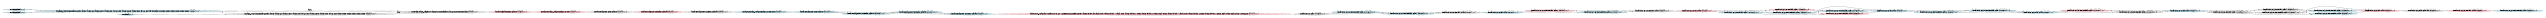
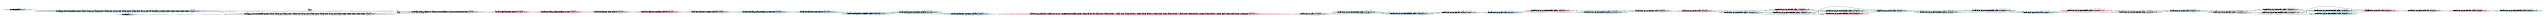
  digraph {
    rankdir=LR
    node [fillcolor=lightblue shape=ellipse style=filled]
    edge [style=bold]
    n1 [fillcolor=lightpink label="assertThat(doc.docs().get(1).get(\"nested1.nested2.field2\"),equalTo(\"5\"))@@@19@@@['1', '0', '1']"]
    n2 [fillcolor=lightgrey label="assertThat(doc.docs().get(1).get(\"nested1.field1\"),nullValue())@@@20@@@['1', '1', '1']"]
    n3 [label="assertThat(doc.docs().get(1).get(\"nested1.nested2.field2\"),equalTo(\"3\"))@@@19@@@['0', '1', '0']"]
    n4 [label="assertThat(doc.docs().get(5).get(\"nested1.nested2.field2\"),equalTo(\"5\"))@@@30@@@['0', '1', '0']"]
    n5 [fillcolor=lightpink label="assertThat(doc.docs().get(5).get(\"field\"),nullValue())@@@31@@@['1', '1', '1']"]
    n6 [label="assertThat(doc.docs().get(2).get(\"field\"),nullValue())@@@24@@@['1', '1', '1']"]
    n7 [label="assertThat(doc.docs().get(3).get(\"nested1.nested2.field2\"),equalTo(\"5\"))@@@25@@@['0', '1', '0']"]
    n8 [label="assertThat(doc.docs().get(3).get(\"nested1.nested2.field2\"),equalTo(\"3\"))@@@25@@@['1', '0', '1']"]
    n9 [label="assertThat(doc.docs().get(0).get(\"nested1.nested2.field2\"),equalTo(\"6\"))@@@16@@@['1', '0', '1']"]
    n10 [fillcolor=lightgrey label="assertThat(doc.docs().get(0).get(\"nested1.field1\"),nullValue())@@@17@@@['1', '1', '1']"]
    n11 [label="assertThat(doc.docs().get(0).get(\"nested1.nested2.field2\"),equalTo(\"2\"))@@@16@@@['0', '1', '0']"]
    n12 [label="assertThat(nested2Mapper.nested().isIncludeInRoot(),equalTo(false))@@@13@@@['1', '1', '1']"]
    n13 [fillcolor=lightpink label="ParsedDocument doc = docMapper.parse(SourceToParse.source(\"test\",\"type\",\"1\",BytesReference.bytes(XContentFactory.jsonBuilder().startObject().field(\"field\",\"value\").startArray(\"nested1\").startObject().field(\"field1\",\"1\").startArray(\"nested2\").startObject().field(\"field2\",\"2\").endObject().startObject().field(\"field2\",\"3\").endObject().endArray().endObject().startObject().field(\"field1\",\"4\").startArray(\"nested2\").startObject().field(\"field2\",\"5\").endObject().startObject().field(\"field2\",\"6\").endObject().endArray().endObject().endArray().endObject()),XContentType.JSON))@@@14@@@['1', '1', '1']"]
    n14 [label="assertThat(doc.docs().get(6).get(\"nested1.nested2.field2\"),nullValue())@@@34@@@['1', '1', '1']"]
    n15 [label="testMultiNested['0', '0', '1']" shape=diamond]
    n16 [fillcolor=lightgrey label="String mapping = Strings.toString(XContentFactory.jsonBuilder().startObject().startObject(\"type\").startObject(\"properties\").startObject(\"nested1\").field(\"type\",\"nested\").startObject(\"properties\").startObject(\"nested2\").field(\"type\",\"nested\").endObject().endObject().endObject().endObject().endObject().endObject())@@@3@@@['0', '0', '1']"]
    n17 [fillcolor=lightgrey label="assertThat(doc.docs().size(),equalTo(7))@@@15@@@['1', '1', '1']"]
    n18 [fillcolor=lightgrey label="assertThat(nested1Mapper.nested().isIncludeInRoot(),equalTo(false))@@@9@@@['1', '1', '1']"]
    n19 [label="ObjectMapper nested2Mapper = docMapper.objectMappers().get(\"nested1.nested2\")@@@10@@@['1', '1', '1']"]
    n20 [fillcolor=lightgrey label="assertThat(doc.docs().get(6).get(\"field\"),equalTo(\"value\"))@@@32@@@['1', '1', '1']"]
    n21 [label="testMultiObjectAndNested1['0', '1', '0']" shape=diamond]
    n22 [label="String mapping = Strings.toString(XContentFactory.jsonBuilder().startObject().startObject(\"type\").startObject(\"properties\").startObject(\"nested1\").field(\"type\",\"nested\").startObject(\"properties\").startObject(\"nested2\").field(\"type\",\"nested\").field(\"include_in_parent\",true).endObject().endObject().endObject().endObject().endObject().endObject())@@@3@@@['1', '1', '0']"]
    n23 [fillcolor=lightgrey label="assertThat(doc.docs().get(5).get(\"nested1.field1\"),equalTo(\"1\"))@@@29@@@['1', '0', '1']"]
    n24 [fillcolor=lightgrey label="assertThat(doc.docs().get(5).get(\"nested1.nested2.field2\"),equalTo(\"2\"))@@@30@@@['1', '0', '0']"]
    n25 [fillcolor=lightgrey label="assertThat(doc.docs().get(5).get(\"nested1.field1\"),equalTo(\"4\"))@@@29@@@['0', '1', '0']"]
    n26 [label="assertThat(doc.docs().get(5).get(\"nested1.nested2.field2\"),nullValue())@@@30@@@['0', '0', '1']"]
    n27 [fillcolor=lightpink label="assertThat(doc.docs().get(4).get(\"nested1.nested2.field2\"),equalTo(\"2\"))@@@27@@@['1', '0', '1']"]
    n28 [fillcolor=lightgrey label="assertThat(doc.docs().get(4).get(\"nested1.nested2.field2\"),equalTo(\"6\"))@@@27@@@['0', '1', '0']"]
    n29 [label="assertThat(doc.docs().get(4).get(\"field\"),nullValue())@@@28@@@['1', '1', '1']"]
    n30 [fillcolor=lightpink label="assertThat(doc.docs().get(2).get(\"nested1.field1\"),equalTo(\"1\"))@@@22@@@['0', '1', '0']"]
    n31 [label="assertThat(doc.docs().get(2).get(\"nested1.nested2.field2\"),equalTo(\"2\"))@@@23@@@['0', '1', '0']"]
    n32 [fillcolor=lightpink label="assertThat(nested1Mapper.nested().isIncludeInParent(),equalTo(false))@@@8@@@['1', '1', '1']"]
    n33 [fillcolor=lightpink label="assertThat(docMapper.hasNestedObjects(),equalTo(true))@@@5@@@['1', '1', '1']"]
    n34 [fillcolor=lightpink label="ObjectMapper nested1Mapper = docMapper.objectMappers().get(\"nested1\")@@@6@@@['1', '1', '1']"]
    n35 [label="assertThat(nested2Mapper.nested().isIncludeInParent(),equalTo(false))@@@12@@@['0', '0', '1']"]
    n36 [fillcolor=lightgrey label="DocumentMapper docMapper = createIndex(\"test\").mapperService().documentMapperParser().parse(\"type\",new CompressedXContent(mapping))@@@4@@@['1', '1', '1']"]
    n37 [fillcolor=lightpink label="assertThat(doc.docs().get(6).get(\"nested1.field1\"),nullValue())@@@33@@@['1', '1', '1']"]
    n38 [label="assertThat(doc.docs().get(2).get(\"nested1.nested2.field2\"),equalTo(\"5\"))@@@23@@@['1', '0', '0']"]
    n39 [fillcolor=lightpink label="assertThat(doc.docs().get(2).get(\"nested1.nested2.field2\"),nullValue())@@@23@@@['0', '0', '1']"]
    n40 [fillcolor=lightgrey label="assertThat(nested1Mapper.nested().isNested(),equalTo(true))@@@7@@@['1', '1', '1']"]
    n41 [label="assertThat(doc.docs().get(0).get(\"field\"),nullValue())@@@18@@@['1', '1', '1']"]
    n42 [label="assertThat(doc.docs().get(3).get(\"field\"),nullValue())@@@26@@@['1', '1', '1']"]
-   n43 [label="testMultiObjectAndNested1['1', '0', '0']" shape=diamond]
    n44 [fillcolor=lightpink label="assertThat(doc.docs().get(1).get(\"field\"),nullValue())@@@21@@@['1', '1', '1']"]
    n45 [label="assertThat(nested2Mapper.nested().isNested(),equalTo(true))@@@11@@@['1', '1', '1']"]
    n46 [label="assertThat(nested2Mapper.nested().isIncludeInParent(),equalTo(true))@@@12@@@['1', '1', '0']"]
    n47 [label="assertThat(doc.docs().get(2).get(\"nested1.field1\"),equalTo(\"4\"))@@@22@@@['1', '0', '1']"]
    n1 -> n2
    n1 -> n3 [label=0 style=dashed]
    n2 -> n44
    n3 -> n2
    n4 -> n5
    n5 -> n20
    n6 -> n7
    n6 -> n8
    n7 -> n42
    n8 -> n7 [label=0 style=dashed]
    n8 -> n42
    n9 -> n10
    n9 -> n11 [label=0 style=dashed]
    n10 -> n41
    n11 -> n10
    n12 -> n13
    n13 -> n17
    n15 -> n16
    n16 -> n36
    n16 -> n36 [label=mapping style=solid]
    n17 -> n9
    n17 -> n11
    n18 -> n19
    n19 -> n45
    n20 -> n37
    n21 -> n22
    n22 -> n16 [label=0 style=dashed]
    n22 -> n36
    n22 -> n36 [label=mapping style=solid]
    n23 -> n24
    n23 -> n25 [label=0 style=dashed]
    n23 -> n26
    n24 -> n4 [label=0 style=dashed]
    n24 -> n5
    n24 -> n26 [label=0 style=dashed]
    n25 -> n4
    n26 -> n5
    n27 -> n28 [label=0 style=dashed]
    n27 -> n29
    n28 -> n29
    n29 -> n23
    n29 -> n25
    n30 -> n31
    n31 -> n6
    n32 -> n18
    n33 -> n34
    n34 -> n40
    n35 -> n12
    n36 -> n33
    n37 -> n14
    n38 -> n6
    n38 -> n31 [label=0 style=dashed]
    n38 -> n39 [label=0 style=dashed]
    n39 -> n6
    n40 -> n32
    n41 -> n1
    n41 -> n3
    n42 -> n27
    n42 -> n28
-   n43 -> n22
    n44 -> n30
    n44 -> n47
    n45 -> n35
    n45 -> n46
    n46 -> n12
    n46 -> n35 [label=0 style=dashed]
    n47 -> n30 [label=0 style=dashed]
    n47 -> n38
    n47 -> n39
  }
